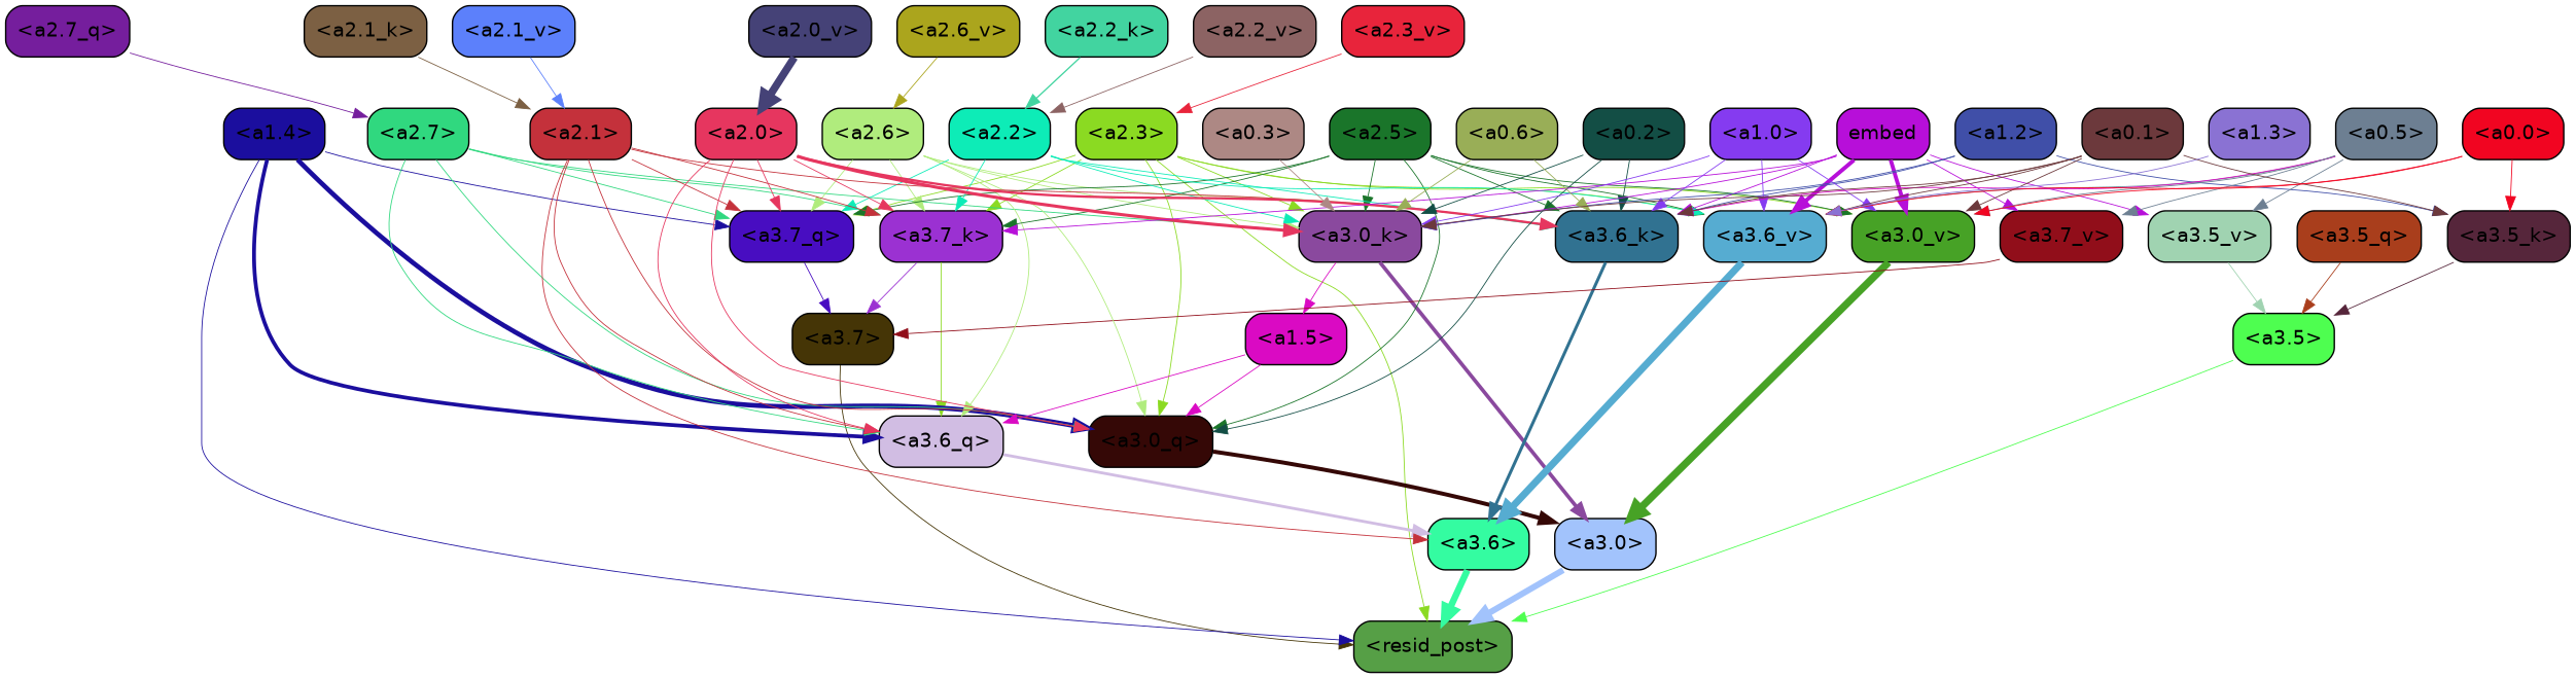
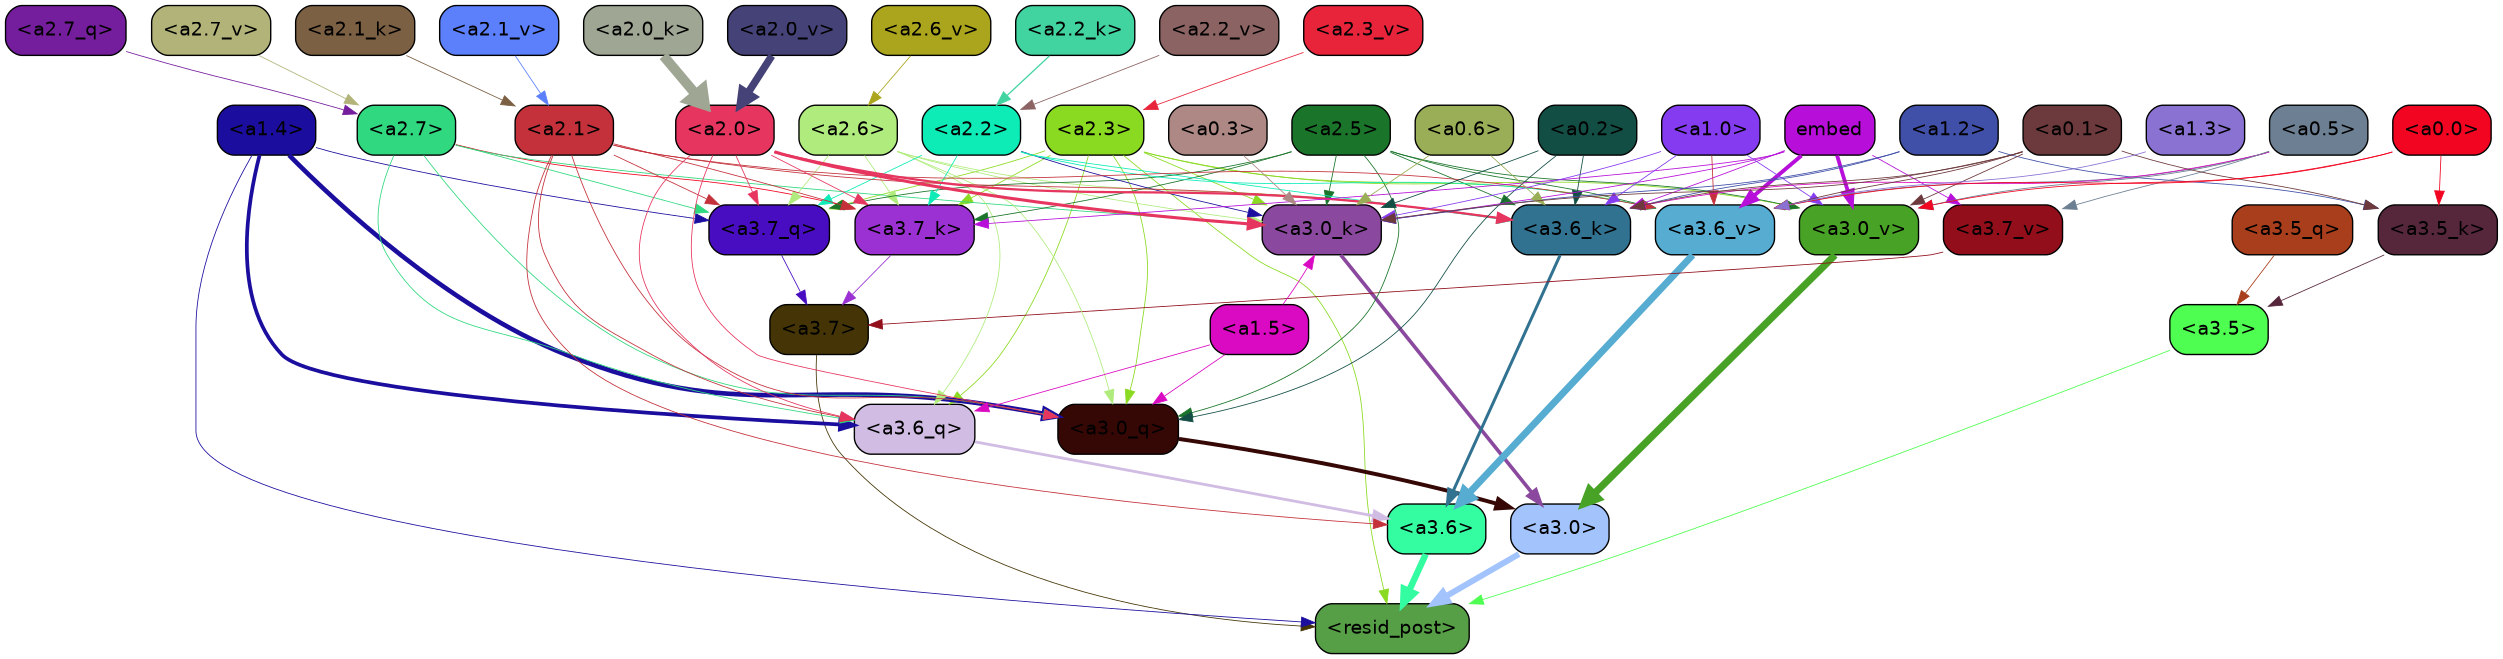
  strict digraph {
    splines=true
    node [color=black fontname=Helvetica shape=box style="filled, rounded"]
    edge [color="#8bda22" penwidth=0.6]
    "<a3.7>" [fillcolor="#453506"]
    "<resid_post>" [fillcolor="#569f46"]
    "<a3.6>" [fillcolor="#34fca1"]
    "<a3.5>" [fillcolor="#4efe50"]
    "<a3.0>" [fillcolor="#a2c3fc"]
    "<a2.3>" [fillcolor="#8bda22"]
    "<a3.7_q>" [fillcolor="#480dc1"]
    "<a3.6_q>" [fillcolor="#d1bde3"]
    "<a3.0_q>" [fillcolor="#350806"]
    "<a3.7_k>" [fillcolor="#9b31d2"]
    "<a3.0_k>" [fillcolor="#8a499e"]
    "<a3.6_v>" [fillcolor="#56acd1"]
    "<a3.0_v>" [fillcolor="#47a226"]
    "<a1.4>" [fillcolor="#1b0e9e"]
    "<a3.5_q>" [fillcolor="#a93e1c"]
    "<a3.6_k>" [fillcolor="#317291"]
    "<a3.5_k>" [fillcolor="#56263b"]
    "<a3.7_v>" [fillcolor="#910e1a"]
-   "<a3.5_v>" [fillcolor="#a0d3b1"]
    "<a2.7>" [fillcolor="#30d87f"]
    "<a2.6>" [fillcolor="#b0ec7d"]
    "<a2.5>" [fillcolor="#1a752a"]
    "<a2.2>" [fillcolor="#0decb7"]
    "<a2.1>" [fillcolor="#c4313b"]
    "<a2.0>" [fillcolor="#e6365f"]
    "<a1.5>" [fillcolor="#da0ac3"]
    "<a0.2>" [fillcolor="#134e45"]
    embed [fillcolor="#b70fd9"]
    "<a1.2>" [fillcolor="#404fa8"]
    "<a1.0>" [fillcolor="#853bf0"]
    "<a0.6>" [fillcolor="#99ae57"]
    "<a0.5>" [fillcolor="#6d7f92"]
    "<a0.1>" [fillcolor="#6c393c"]
    "<a0.0>" [fillcolor="#f10521"]
    "<a0.3>" [fillcolor="#ad8884"]
    "<a1.3>" [fillcolor="#8a72d3"]
    "<a2.7_q>" [fillcolor="#751e9d"]
    "<a2.2_k>" [fillcolor="#42d4a0"]
    "<a2.1_k>" [fillcolor="#7c6043"]
+   "<a2.0_k>" [fillcolor="#9fa794"]
+   "<a2.7_v>" [fillcolor="#b1b378"]
    "<a2.6_v>" [fillcolor="#aba51d"]
    "<a2.3_v>" [fillcolor="#e8243b"]
    "<a2.2_v>" [fillcolor="#8c6363"]
    "<a2.1_v>" [fillcolor="#5c80fb"]
    "<a2.0_v>" [fillcolor="#454277"]
    "<a3.7>" -> "<resid_post>" [color="#453506"]
    "<a3.6>" -> "<resid_post>" [color="#34fca1" penwidth=4.646730065345764]
    "<a3.5>" -> "<resid_post>" [color="#4efe50"]
    "<a3.0>" -> "<resid_post>" [color="#a2c3fc" penwidth=4.323132634162903]
    "<a2.3>" -> "<resid_post>"
    "<a2.3>" -> "<a3.7_q>"
-   "<a3.7_k>" -> "<a3.6_q>"
+   "<a2.3>" -> "<a3.6_q>"
    "<a2.3>" -> "<a3.0_q>"
    "<a2.3>" -> "<a3.7_k>"
    "<a2.3>" -> "<a3.0_k>"
    "<a2.3>" -> "<a3.6_v>"
    "<a2.3>" -> "<a3.0_v>"
    "<a3.7_q>" -> "<a3.7>" [color="#480dc1"]
    "<a3.6_q>" -> "<a3.6>" [color="#d1bde3" penwidth=2.03758105635643]
    "<a3.0_q>" -> "<a3.0>" [color="#350806" penwidth=2.8638100624084473]
    "<a3.7_k>" -> "<a3.7>" [color="#9b31d2"]
    "<a3.0_k>" -> "<a3.0>" [color="#8a499e" penwidth=2.6274144649505615]
    "<a3.6_v>" -> "<a3.6>" [color="#56acd1" penwidth=5.002329230308533]
    "<a3.0_v>" -> "<a3.0>" [color="#47a226" penwidth=5.188832879066467]
    "<a1.4>" -> "<resid_post>" [color="#1b0e9e"]
    "<a1.4>" -> "<a3.7_q>" [color="#1b0e9e"]
    "<a1.4>" -> "<a3.6_q>" [color="#1b0e9e" penwidth=2.700703263282776]
    "<a1.4>" -> "<a3.0_q>" [color="#1b0e9e" penwidth=3.34255850315094]
    "<a3.5_q>" -> "<a3.5>" [color="#a93e1c"]
    "<a3.6_k>" -> "<a3.6>" [color="#317291" penwidth=2.174198240041733]
    "<a3.5_k>" -> "<a3.5>" [color="#56263b"]
    "<a3.7_v>" -> "<a3.7>" [color="#910e1a"]
-   "<a3.5_v>" -> "<a3.5>" [color="#a0d3b1"]
    "<a2.7>" -> "<a3.7_q>" [color="#30d87f"]
    "<a2.7>" -> "<a3.6_q>" [color="#30d87f"]
    "<a2.7>" -> "<a3.0_q>" [color="#30d87f"]
-   "<a2.7>" -> "<a3.7_k>" [color="#30d87f"]
+   "<a2.7>" -> "<a3.7_k>" [color="#f10521"]
    "<a2.7>" -> "<a3.0_k>" [color="#30d87f"]
    "<a2.6>" -> "<a3.7_q>" [color="#b0ec7d"]
    "<a2.6>" -> "<a3.6_q>" [color="#b0ec7d"]
    "<a2.6>" -> "<a3.0_q>" [color="#b0ec7d"]
    "<a2.6>" -> "<a3.7_k>" [color="#b0ec7d"]
    "<a2.6>" -> "<a3.0_k>" [color="#b0ec7d"]
    "<a2.6>" -> "<a3.6_k>" [color="#b0ec7d"]
    "<a2.5>" -> "<a3.7_q>" [color="#1a752a"]
    "<a2.5>" -> "<a3.0_q>" [color="#1a752a"]
    "<a2.5>" -> "<a3.7_k>" [color="#1a752a"]
    "<a2.5>" -> "<a3.0_k>" [color="#1a752a"]
    "<a2.5>" -> "<a3.6_v>" [color="#1a752a"]
    "<a2.5>" -> "<a3.0_v>" [color="#1a752a"]
    "<a2.5>" -> "<a3.6_k>" [color="#1a752a"]
    "<a2.2>" -> "<a3.7_q>" [color="#0decb7"]
    "<a2.2>" -> "<a3.7_k>" [color="#0decb7"]
-   "<a2.2>" -> "<a3.0_k>" [color="#0decb7"]
+   "<a2.2>" -> "<a3.0_k>" [color="#1b0e9e"]
    "<a2.2>" -> "<a3.6_v>" [color="#0decb7"]
    "<a2.2>" -> "<a3.6_k>" [color="#0decb7"]
    "<a2.1>" -> "<a3.6>" [color="#c4313b"]
    "<a2.1>" -> "<a3.7_q>" [color="#c4313b"]
    "<a2.1>" -> "<a3.6_q>" [color="#c4313b"]
    "<a2.1>" -> "<a3.0_q>" [color="#c4313b"]
    "<a2.1>" -> "<a3.7_k>" [color="#c4313b"]
+   "<a2.1>" -> "<a3.6_v>" [color="#c4313b"]
    "<a2.1>" -> "<a3.6_k>" [color="#c4313b"]
    "<a2.0>" -> "<a3.7_q>" [color="#e6365f"]
    "<a2.0>" -> "<a3.6_q>" [color="#e6365f"]
    "<a2.0>" -> "<a3.0_q>" [color="#e6365f"]
    "<a2.0>" -> "<a3.7_k>" [color="#e6365f"]
    "<a2.0>" -> "<a3.0_k>" [color="#e6365f" penwidth=2.2218968719244003]
    "<a2.0>" -> "<a3.6_k>" [color="#e6365f" penwidth=1.6454488784074783]
    "<a1.5>" -> "<a3.6_q>" [color="#da0ac3"]
    "<a1.5>" -> "<a3.0_q>" [color="#da0ac3"]
-   "<a3.0_k>" -> "<a1.5>" [color="#da0ac3"]
+   "<a1.5>" -> "<a3.0_k>" [color="#da0ac3"]
    "<a0.2>" -> "<a3.0_q>" [color="#134e45"]
    "<a0.2>" -> "<a3.0_k>" [color="#134e45"]
    "<a0.2>" -> "<a3.6_k>" [color="#134e45"]
    embed -> "<a3.7_k>" [color="#b70fd9"]
    embed -> "<a3.0_k>" [color="#b70fd9"]
    embed -> "<a3.6_v>" [color="#b70fd9" penwidth=2.8301228284835815]
    embed -> "<a3.0_v>" [color="#b70fd9" penwidth=2.7660785913467407]
    embed -> "<a3.6_k>" [color="#b70fd9"]
    embed -> "<a3.7_v>" [color="#b70fd9"]
-   embed -> "<a3.5_v>" [color="#b70fd9"]
    "<a1.2>" -> "<a3.0_k>" [color="#404fa8"]
    "<a1.2>" -> "<a3.6_k>" [color="#404fa8"]
    "<a1.2>" -> "<a3.5_k>" [color="#404fa8"]
    "<a1.0>" -> "<a3.0_k>" [color="#853bf0"]
-   "<a1.0>" -> "<a3.6_v>" [color="#853bf0"]
+   "<a1.0>" -> "<a3.6_v>" [color="#c4313b"]
    "<a1.0>" -> "<a3.0_v>" [color="#853bf0"]
    "<a1.0>" -> "<a3.6_k>" [color="#853bf0"]
    "<a0.6>" -> "<a3.0_k>" [color="#99ae57"]
    "<a0.6>" -> "<a3.6_k>" [color="#99ae57"]
    "<a0.5>" -> "<a3.6_v>" [color="#6d7f92"]
    "<a0.5>" -> "<a3.0_v>" [color="#6d7f92" penwidth=0.6124261617660522]
    "<a0.5>" -> "<a3.6_k>" [color="#da0ac3"]
    "<a0.5>" -> "<a3.7_v>" [color="#6d7f92"]
-   "<a0.5>" -> "<a3.5_v>" [color="#6d7f92"]
    "<a0.1>" -> "<a3.0_k>" [color="#6c393c"]
    "<a0.1>" -> "<a3.6_v>" [color="#6c393c"]
    "<a0.1>" -> "<a3.0_v>" [color="#6c393c"]
    "<a0.1>" -> "<a3.6_k>" [color="#6c393c"]
    "<a0.1>" -> "<a3.5_k>" [color="#6c393c"]
    "<a0.0>" -> "<a3.6_v>" [color="#f10521"]
    "<a0.0>" -> "<a3.0_v>" [color="#f10521"]
    "<a0.0>" -> "<a3.5_k>" [color="#f10521"]
    "<a0.3>" -> "<a3.0_k>" [color="#ad8884"]
    "<a1.3>" -> "<a3.6_v>" [color="#8a72d3"]
    "<a2.7_q>" -> "<a2.7>" [color="#751e9d"]
    "<a2.2_k>" -> "<a2.2>" [color="#42d4a0" penwidth=0.9331893920898438]
    "<a2.1_k>" -> "<a2.1>" [color="#7c6043"]
+   "<a2.0_k>" -> "<a2.0>" [color="#9fa794" penwidth=7.158664226531982]
+   "<a2.7_v>" -> "<a2.7>" [color="#b1b378"]
    "<a2.6_v>" -> "<a2.6>" [color="#aba51d"]
    "<a2.3_v>" -> "<a2.3>" [color="#e8243b"]
    "<a2.2_v>" -> "<a2.2>" [color="#8c6363"]
    "<a2.1_v>" -> "<a2.1>" [color="#5c80fb"]
    "<a2.0_v>" -> "<a2.0>" [color="#454277" penwidth=5.380099236965179]
  }
